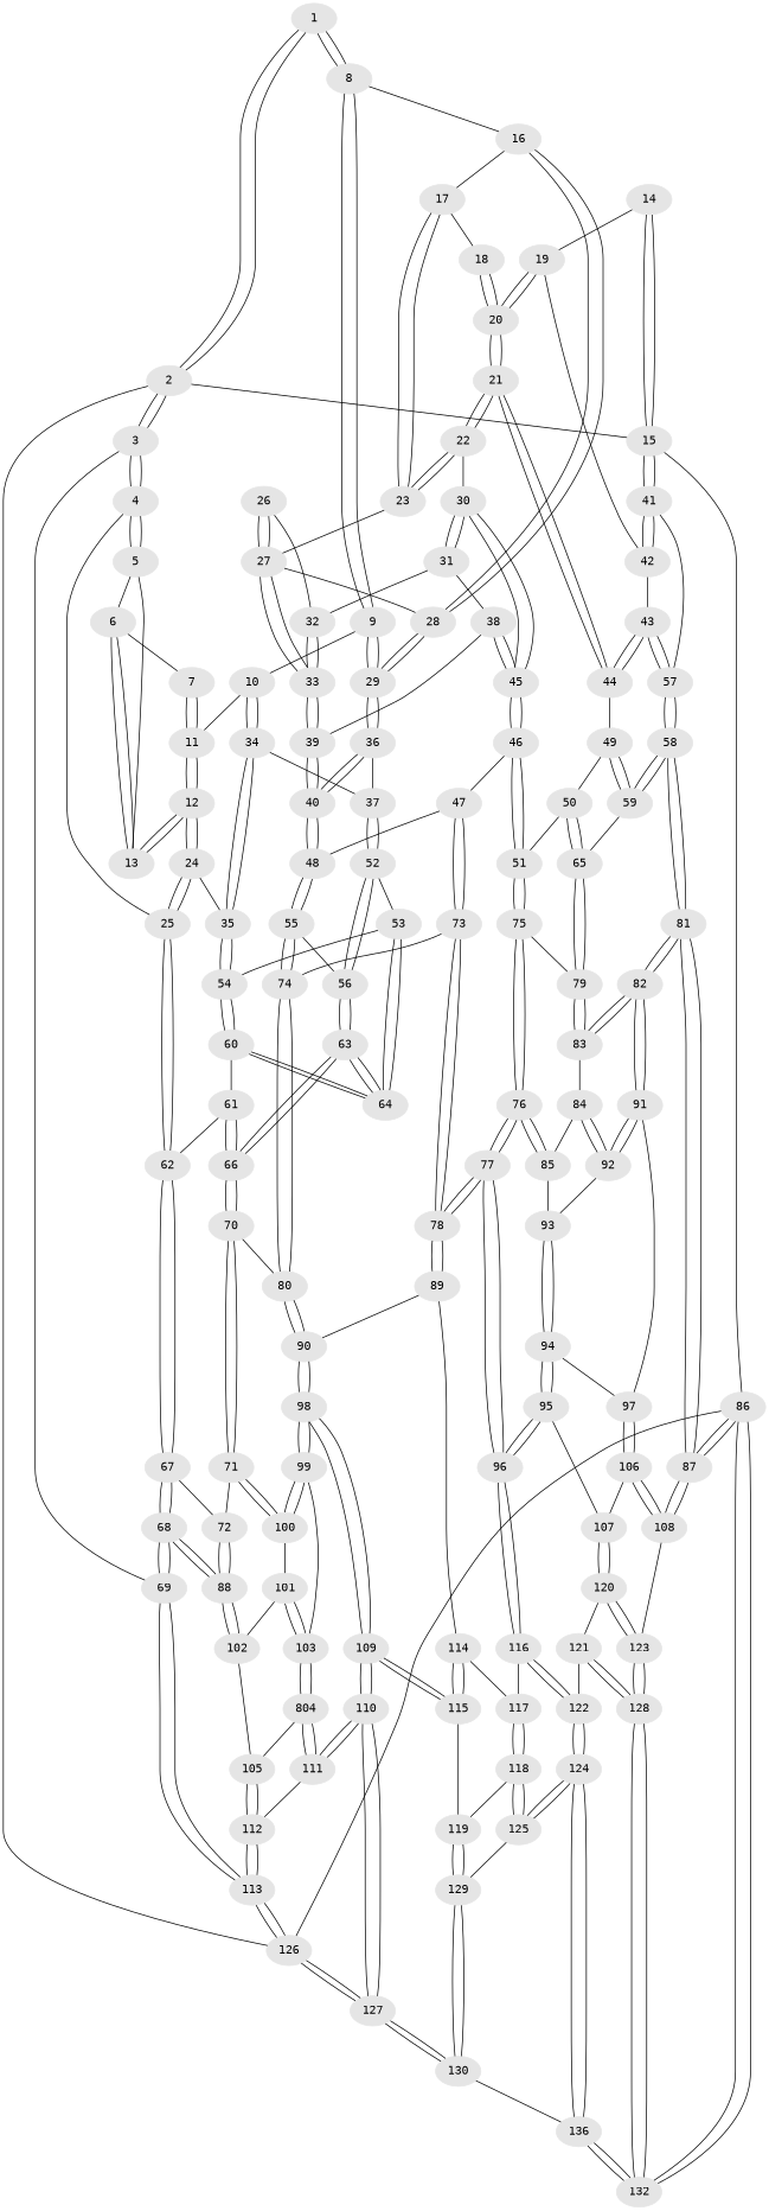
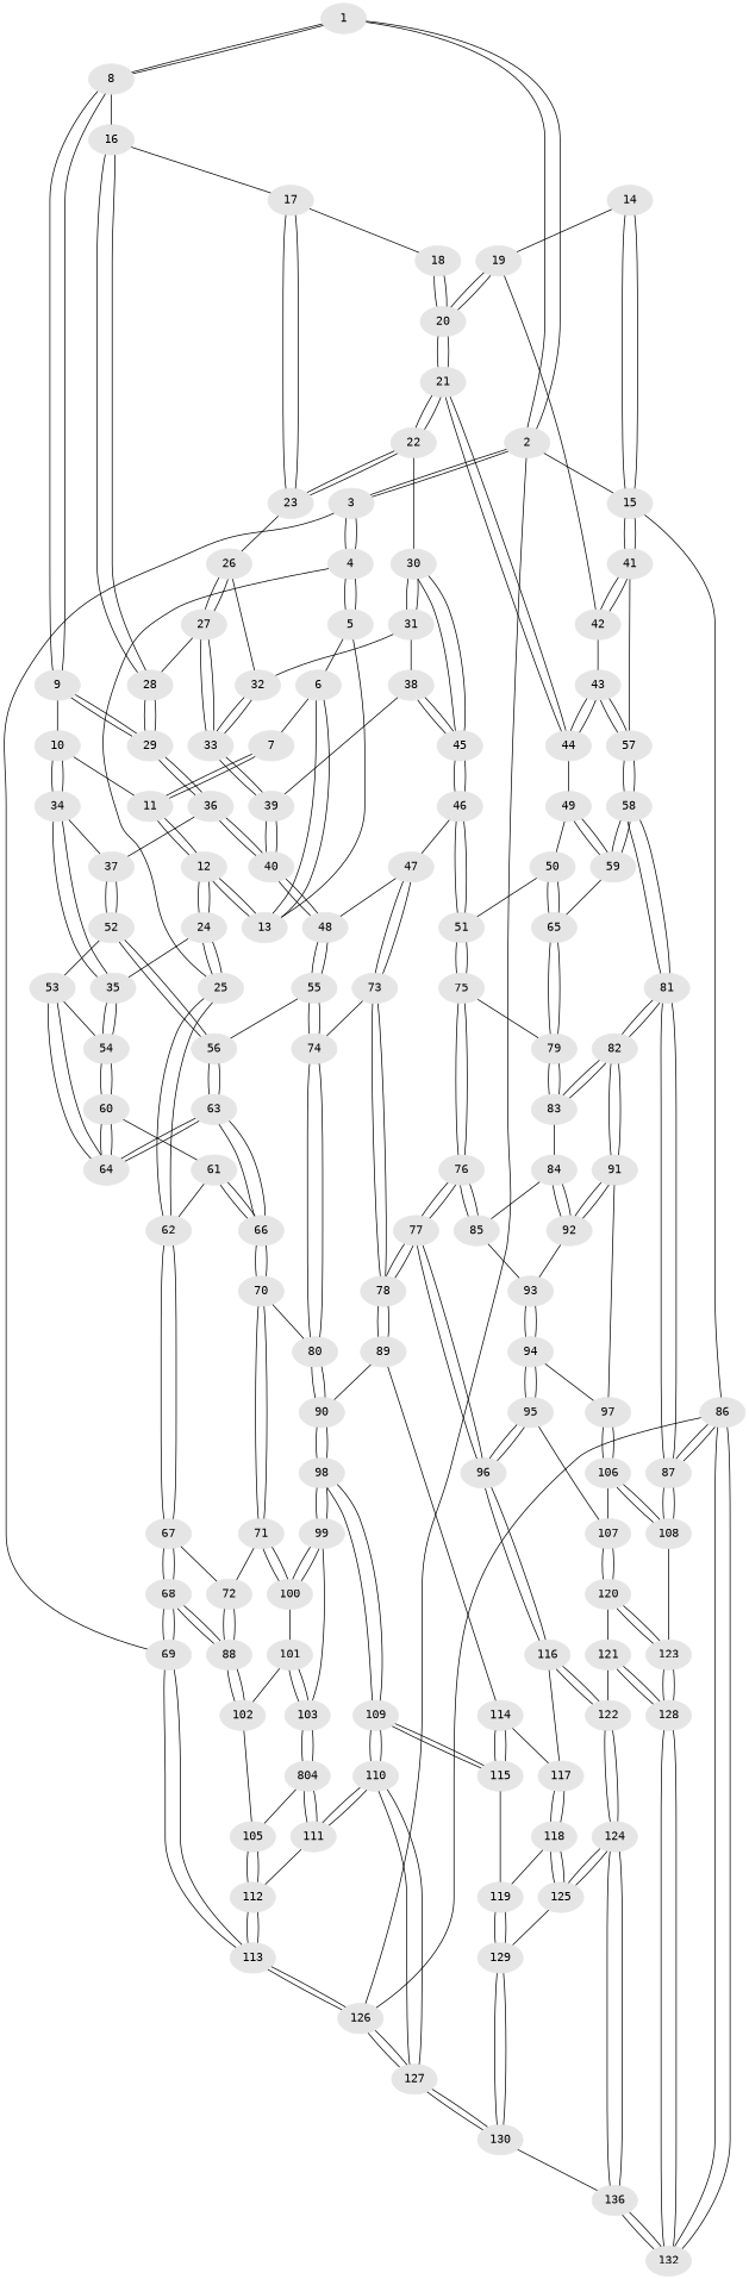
  graph {
    fontname="DejaVu Sans Mono"
    node [color=gray90 fontname="DejaVu Sans Mono" style=filled]
    edge [fontname="DejaVu Sans Mono"]
    1
    2
    8
    3
    15
    126
    9
    16
    4
    69
    41
    86
    127
    5
    25
    113
    6
    13
    62
    7
    11
    12
    10
    29
    17
    28
    34
    36
    35
    37
    24
    14
    19
    20
    42
    57
    87
    132
    18
    23
    26
    21
    43
    22
    44
    30
    49
    31
    45
    27
    32
    54
    67
    33
    39
    40
    38
    46
    52
    60
    48
    53
    56
    55
    58
    50
    59
    47
    51
    73
    75
    74
    78
    65
    79
    76
    64
    63
    61
    80
    66
    81
    82
    70
    68
    72
    83
    71
    88
    102
    100
    90
    101
    89
    77
    85
    96
    93
    116
    114
    84
    98
    91
    108
    92
    97
    94
    123
    105
    115
    117
    99
    109
    106
    95
    107
    120
    122
    103
    110
    n121 [label=804]
    112
    111
    121
    128
    119
    130
    118
    129
    124
    125
    n132 [label=136]
    1 -- 2
    1 -- 2
    1 -- 8
    1 -- 8
    2 -- 3
    2 -- 3
    2 -- 15
    2 -- 126
    8 -- 9
    8 -- 9
    8 -- 16
    3 -- 4
    3 -- 4
    3 -- 69
    15 -- 41
    15 -- 41
    15 -- 86
    126 -- 127
    126 -- 127
    9 -- 10
    9 -- 29
    9 -- 29
    16 -- 17
    16 -- 28
    16 -- 28
    4 -- 5
    4 -- 5
    4 -- 25
    69 -- 113
    69 -- 113
    41 -- 42
    41 -- 42
    41 -- 57
    86 -- 126
    86 -- 87
    86 -- 87
    86 -- 132
    86 -- 132
    127 -- 130
    127 -- 130
    5 -- 6
    5 -- 13
    25 -- 62
    25 -- 62
    113 -- 126
    113 -- 126
    6 -- 13
    6 -- 13
    6 -- 7
    62 -- 67
    62 -- 67
    7 -- 11
    7 -- 11
    11 -- 12
    11 -- 12
    12 -- 13
    12 -- 13
    12 -- 24
    12 -- 24
    10 -- 11
    10 -- 34
    10 -- 34
    29 -- 36
    29 -- 36
    17 -- 18
    17 -- 23
    17 -- 23
    28 -- 29
    28 -- 29
    34 -- 35
    34 -- 35
    34 -- 37
    36 -- 37
    36 -- 40
    36 -- 40
    35 -- 54
    35 -- 54
    37 -- 52
    37 -- 52
    24 -- 25
    24 -- 25
    24 -- 35
    14 -- 15
    14 -- 15
    14 -- 19
    19 -- 20
    19 -- 20
    19 -- 42
    20 -- 21
    20 -- 21
    42 -- 43
    57 -- 58
    57 -- 58
    87 -- 108
    87 -- 108
    18 -- 20
    18 -- 20
-   23 -- 27
+   23 -- 26
    26 -- 27
    26 -- 27
    26 -- 32
    21 -- 22
    21 -- 22
    21 -- 44
    21 -- 44
    43 -- 57
    43 -- 57
    43 -- 44
    43 -- 44
    22 -- 23
    22 -- 23
    22 -- 30
    44 -- 49
    30 -- 31
    30 -- 31
    30 -- 45
    30 -- 45
    49 -- 50
    49 -- 59
    49 -- 59
    31 -- 32
    31 -- 38
    45 -- 46
    45 -- 46
    27 -- 28
    27 -- 33
    27 -- 33
    32 -- 33
    32 -- 33
    54 -- 60
    54 -- 60
    67 -- 68
    67 -- 68
    67 -- 72
    33 -- 39
    33 -- 39
    39 -- 40
    39 -- 40
    40 -- 48
    40 -- 48
    38 -- 45
    38 -- 45
    38 -- 39
    46 -- 47
    46 -- 51
    46 -- 51
    52 -- 53
    52 -- 56
    52 -- 56
    60 -- 64
    60 -- 64
    60 -- 61
    48 -- 55
    48 -- 55
    53 -- 54
    53 -- 64
    53 -- 64
    56 -- 63
    56 -- 63
    55 -- 56
    55 -- 74
    55 -- 74
    58 -- 59
    58 -- 59
    58 -- 81
    58 -- 81
    50 -- 51
    50 -- 65
    50 -- 65
    59 -- 65
    47 -- 48
    47 -- 73
    47 -- 73
    51 -- 75
    51 -- 75
    73 -- 74
    73 -- 78
    73 -- 78
    75 -- 79
    75 -- 76
    75 -- 76
    74 -- 80
    74 -- 80
    78 -- 89
    78 -- 89
    65 -- 79
    65 -- 79
    79 -- 83
    79 -- 83
    76 -- 77
    76 -- 77
    76 -- 85
    76 -- 85
    63 -- 64
    63 -- 64
    63 -- 66
    63 -- 66
    61 -- 62
    61 -- 66
    61 -- 66
    80 -- 90
    80 -- 90
    66 -- 70
    66 -- 70
    81 -- 87
    81 -- 87
    81 -- 82
    81 -- 82
    82 -- 83
    82 -- 83
    82 -- 91
    82 -- 91
    70 -- 80
    70 -- 71
    70 -- 71
    68 -- 69
    68 -- 69
    68 -- 88
    68 -- 88
    72 -- 88
    72 -- 88
    83 -- 84
    71 -- 72
    71 -- 100
    71 -- 100
    88 -- 102
    88 -- 102
    102 -- 105
    100 -- 101
    90 -- 98
    90 -- 98
    101 -- 102
    101 -- 103
    101 -- 103
    89 -- 90
    89 -- 114
    77 -- 78
    77 -- 78
    77 -- 96
    77 -- 96
    85 -- 93
    96 -- 116
    96 -- 116
    93 -- 94
    93 -- 94
    116 -- 117
    116 -- 122
    116 -- 122
    114 -- 115
    114 -- 115
    114 -- 117
    84 -- 85
    84 -- 92
    84 -- 92
    98 -- 99
    98 -- 99
    98 -- 109
    98 -- 109
    91 -- 92
    91 -- 92
    91 -- 97
    108 -- 123
    92 -- 93
    97 -- 106
    97 -- 106
    94 -- 97
    94 -- 95
    94 -- 95
    123 -- 128
    123 -- 128
    105 -- 112
    105 -- 112
    115 -- 119
    117 -- 118
    117 -- 118
    99 -- 100
    99 -- 100
    99 -- 103
    109 -- 115
    109 -- 115
    109 -- 110
    109 -- 110
    106 -- 108
    106 -- 108
    106 -- 107
    95 -- 96
    95 -- 96
    95 -- 107
    107 -- 120
    107 -- 120
    120 -- 123
    120 -- 123
    120 -- 121
    122 -- 124
    122 -- 124
    103 -- n121
    103 -- n121
    110 -- 127
    110 -- 127
    110 -- 111
    110 -- 111
    n121 -- 105
    n121 -- 111
    n121 -- 111
    112 -- 113
    112 -- 113
    111 -- 112
    121 -- 122
    121 -- 128
    121 -- 128
    128 -- 132
    128 -- 132
    119 -- 129
    119 -- 129
    130 -- n132
    118 -- 119
    118 -- 125
    118 -- 125
    129 -- 130
    129 -- 130
    124 -- 125
    124 -- 125
    124 -- n132
    124 -- n132
    125 -- 129
    n132 -- 132
    n132 -- 132
  }
